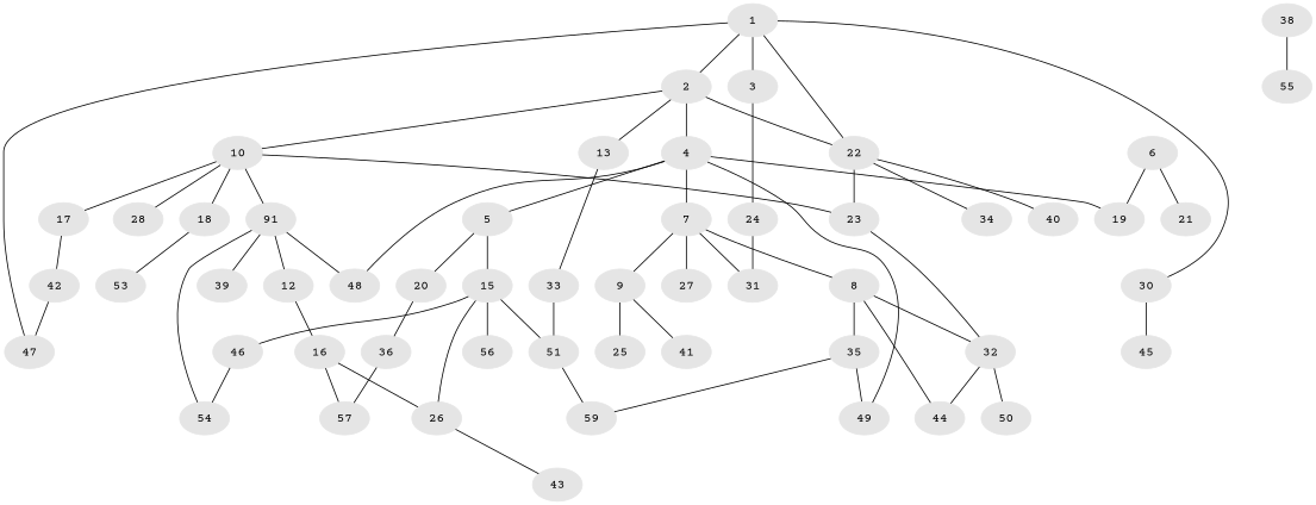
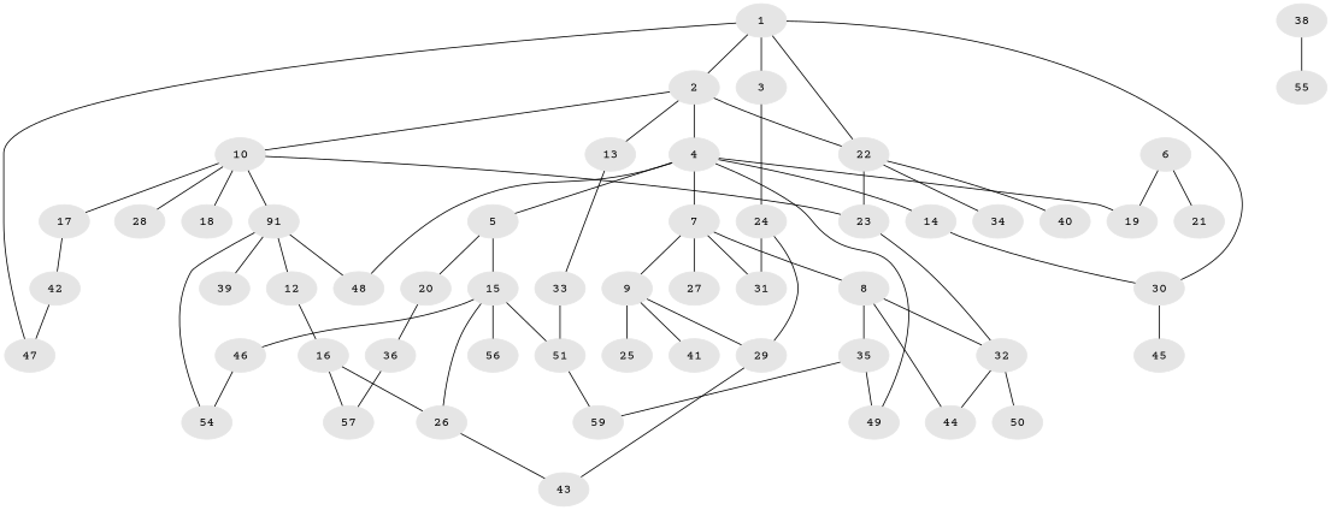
  graph {
    fontname="Courier Prime"
    node [color=gray90 fontname="Courier Prime" style=filled]
    edge [fontname="Courier Prime"]
    1
    2
    3
    22
    30
    47
    4
    10
    13
    24
    23
    34
    40
    45
    5
    7
+   14
    19
    48
    49
    6
    21
    n23 [label=91]
    17
    18
    28
    33
    31
+   29
    15
    20
    8
    9
    27
    46
    51
    56
    26
    36
    32
    35
    44
    25
    41
    50
    n46 [label=59]
    43
    12
    39
    54
    42
-   53
    16
    57
    38
    55
    1 -- 2
    1 -- 3
    1 -- 22
    1 -- 30
    1 -- 47
    2 -- 22
    2 -- 4
    2 -- 10
    2 -- 13
    3 -- 24
    22 -- 23
    22 -- 34
    22 -- 40
    30 -- 45
    4 -- 5
    4 -- 7
+   4 -- 14
    4 -- 19
    4 -- 48
    4 -- 49
    10 -- 23
    10 -- n23
    10 -- 17
    10 -- 18
    10 -- 28
    13 -- 33
    24 -- 31
+   24 -- 29
    23 -- 32
    5 -- 15
    5 -- 20
    7 -- 31
    7 -- 8
    7 -- 9
    7 -- 27
+   14 -- 30
    6 -- 19
    6 -- 21
    n23 -- 48
    n23 -- 12
    n23 -- 39
    n23 -- 54
    17 -- 42
-   18 -- 53
    33 -- 51
+   29 -- 43
    15 -- 46
    15 -- 51
    15 -- 56
    15 -- 26
    20 -- 36
    8 -- 32
    8 -- 35
    8 -- 44
+   9 -- 29
    9 -- 25
    9 -- 41
    46 -- 54
    51 -- n46
    26 -- 43
    36 -- 57
    32 -- 44
    32 -- 50
    35 -- 49
    35 -- n46
    12 -- 16
    42 -- 47
    16 -- 26
    16 -- 57
    38 -- 55
  }
